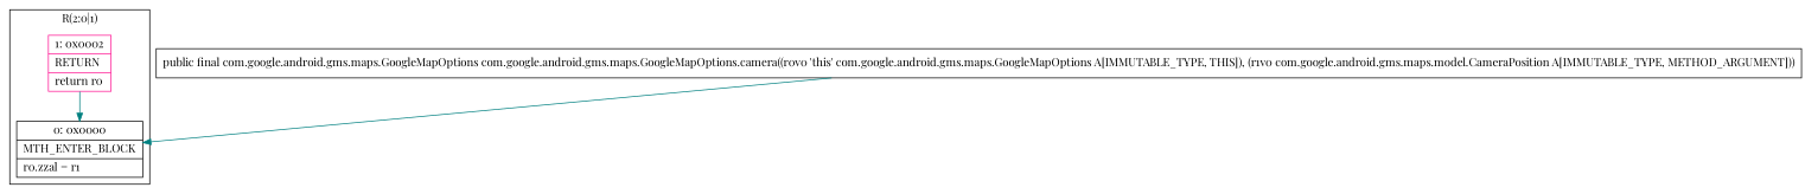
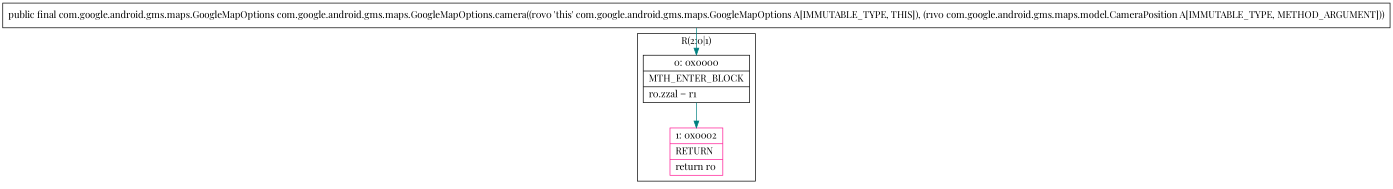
  digraph {
    fontname="Playfair Display"
    node [color=black shape=record fontname="Playfair Display"]
    edge [color=teal style=solid fontname="Playfair Display"]
    n1 [label="{0\:\ 0x0000|MTH_ENTER_BLOCK\l|r0.zzal = r1\l}"]
    n2 [color=deeppink label="{1\:\ 0x0002|RETURN\l|return r0\l}"]
    n3 [label="{public final com.google.android.gms.maps.GoogleMapOptions com.google.android.gms.maps.GoogleMapOptions.camera((r0v0 'this' com.google.android.gms.maps.GoogleMapOptions A[IMMUTABLE_TYPE, THIS]), (r1v0 com.google.android.gms.maps.model.CameraPosition A[IMMUTABLE_TYPE, METHOD_ARGUMENT])) }"]
    subgraph cluster_1 {
      label="R(2:0|1)"
      n1
      n2
    }
-   n2 -> n1
+   n1 -> n2
    n3 -> n1
  }
